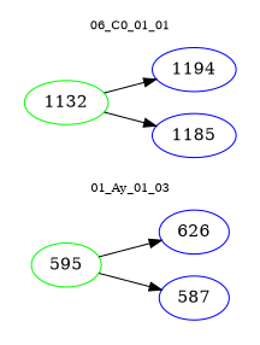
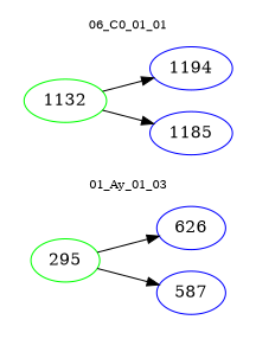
  digraph {
    rankdir=LR
    node [color=blue]
    edge [color=black]
-   n1 [color=green label=595]
+   n1 [color=green label=295]
    n2 [label=587]
    n3 [label=626]
    n4 [color=green label=1132]
    n5 [label=1185]
    n6 [label=1194]
    subgraph cluster_1 {
      color=white
      fontsize=10
      label="01_Ay_01_03"
      n1
      n2
      n3
    }
    subgraph cluster_2 {
      color=white
      fontsize=10
      label="06_C0_01_01"
      n4
      n5
      n6
    }
    n1 -> n2
    n1 -> n3
    n4 -> n5
    n4 -> n6
  }
